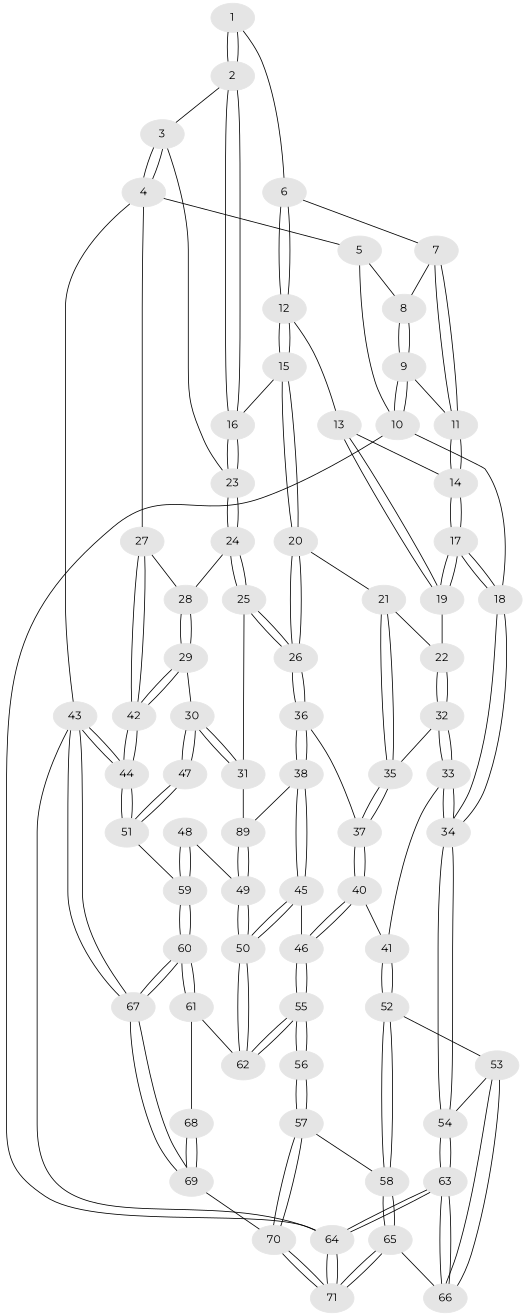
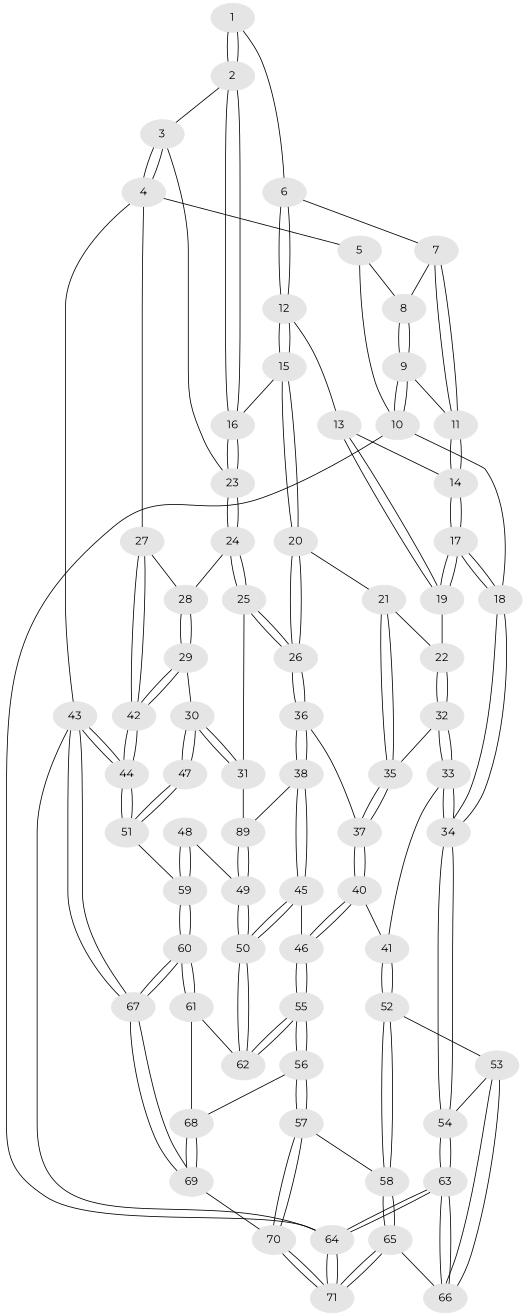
  graph {
    fontname=Montserrat
    node [color=gray90 fontname=Montserrat style=filled]
    edge [fontname=Montserrat]
    1
    2
    6
    3
    16
    7
    12
    4
    23
    5
    27
    43
    24
    8
    10
    28
    42
    64
    44
    67
    9
    18
    11
    13
    15
    14
    34
    71
    17
    19
    20
    22
    21
    26
    54
    32
    35
    36
    37
    33
    25
    31
    29
    n44 [label=89]
    38
    30
    47
    51
    49
    41
    52
    63
    40
    45
    46
    50
    55
    53
    58
    69
    59
    62
    56
    48
    60
    66
    65
    57
    68
    70
    61
    1 -- 2
    1 -- 2
    1 -- 6
    2 -- 3
    2 -- 16
    2 -- 16
    6 -- 7
    6 -- 12
    6 -- 12
    3 -- 4
    3 -- 4
    3 -- 23
    16 -- 23
    16 -- 23
    7 -- 8
    7 -- 11
    7 -- 11
    12 -- 13
    12 -- 15
    12 -- 15
    4 -- 5
    4 -- 27
    4 -- 43
    23 -- 24
    23 -- 24
    5 -- 8
    5 -- 10
    27 -- 28
    27 -- 42
    27 -- 42
    43 -- 64
    43 -- 44
    43 -- 44
    43 -- 67
    43 -- 67
    24 -- 28
    24 -- 25
    24 -- 25
    8 -- 9
    8 -- 9
    10 -- 64
    10 -- 18
    28 -- 29
    28 -- 29
    42 -- 44
    42 -- 44
    64 -- 71
    64 -- 71
    44 -- 51
    44 -- 51
    67 -- 69
    67 -- 69
    9 -- 10
    9 -- 10
    9 -- 11
    18 -- 34
    18 -- 34
    11 -- 14
    11 -- 14
    13 -- 14
    13 -- 19
    13 -- 19
    15 -- 16
    15 -- 20
    15 -- 20
    14 -- 17
    14 -- 17
    34 -- 54
    34 -- 54
    17 -- 18
    17 -- 18
    17 -- 19
    17 -- 19
    19 -- 22
    20 -- 21
    20 -- 26
    20 -- 26
    22 -- 32
    22 -- 32
    21 -- 22
    21 -- 35
    21 -- 35
    26 -- 36
    26 -- 36
    54 -- 63
    54 -- 63
    32 -- 35
    32 -- 33
    32 -- 33
    35 -- 37
    35 -- 37
    36 -- 37
    36 -- 38
    36 -- 38
    37 -- 40
    37 -- 40
    33 -- 34
    33 -- 34
    33 -- 41
    25 -- 26
    25 -- 26
    25 -- 31
    31 -- n44
    29 -- 42
    29 -- 42
    29 -- 30
    n44 -- 49
    n44 -- 49
    38 -- n44
    38 -- 45
    38 -- 45
    30 -- 31
    30 -- 31
    30 -- 47
    30 -- 47
    47 -- 51
    47 -- 51
    51 -- 59
    49 -- 50
    49 -- 50
    41 -- 52
    41 -- 52
    52 -- 53
    52 -- 58
    52 -- 58
    63 -- 64
    63 -- 64
    63 -- 66
    63 -- 66
    40 -- 41
    40 -- 46
    40 -- 46
    45 -- 46
    45 -- 50
    45 -- 50
    46 -- 55
    46 -- 55
    50 -- 62
    50 -- 62
    55 -- 62
    55 -- 62
    55 -- 56
    55 -- 56
    53 -- 54
    53 -- 66
    53 -- 66
    58 -- 65
    58 -- 65
    69 -- 70
    59 -- 60
    59 -- 60
    56 -- 57
    56 -- 57
+   56 -- 68
    48 -- 49
    48 -- 59
    48 -- 59
    60 -- 67
    60 -- 67
    60 -- 61
    60 -- 61
    65 -- 71
    65 -- 71
    65 -- 66
    57 -- 58
    57 -- 70
    57 -- 70
    68 -- 69
    68 -- 69
    70 -- 71
    70 -- 71
    61 -- 62
    61 -- 68
  }
